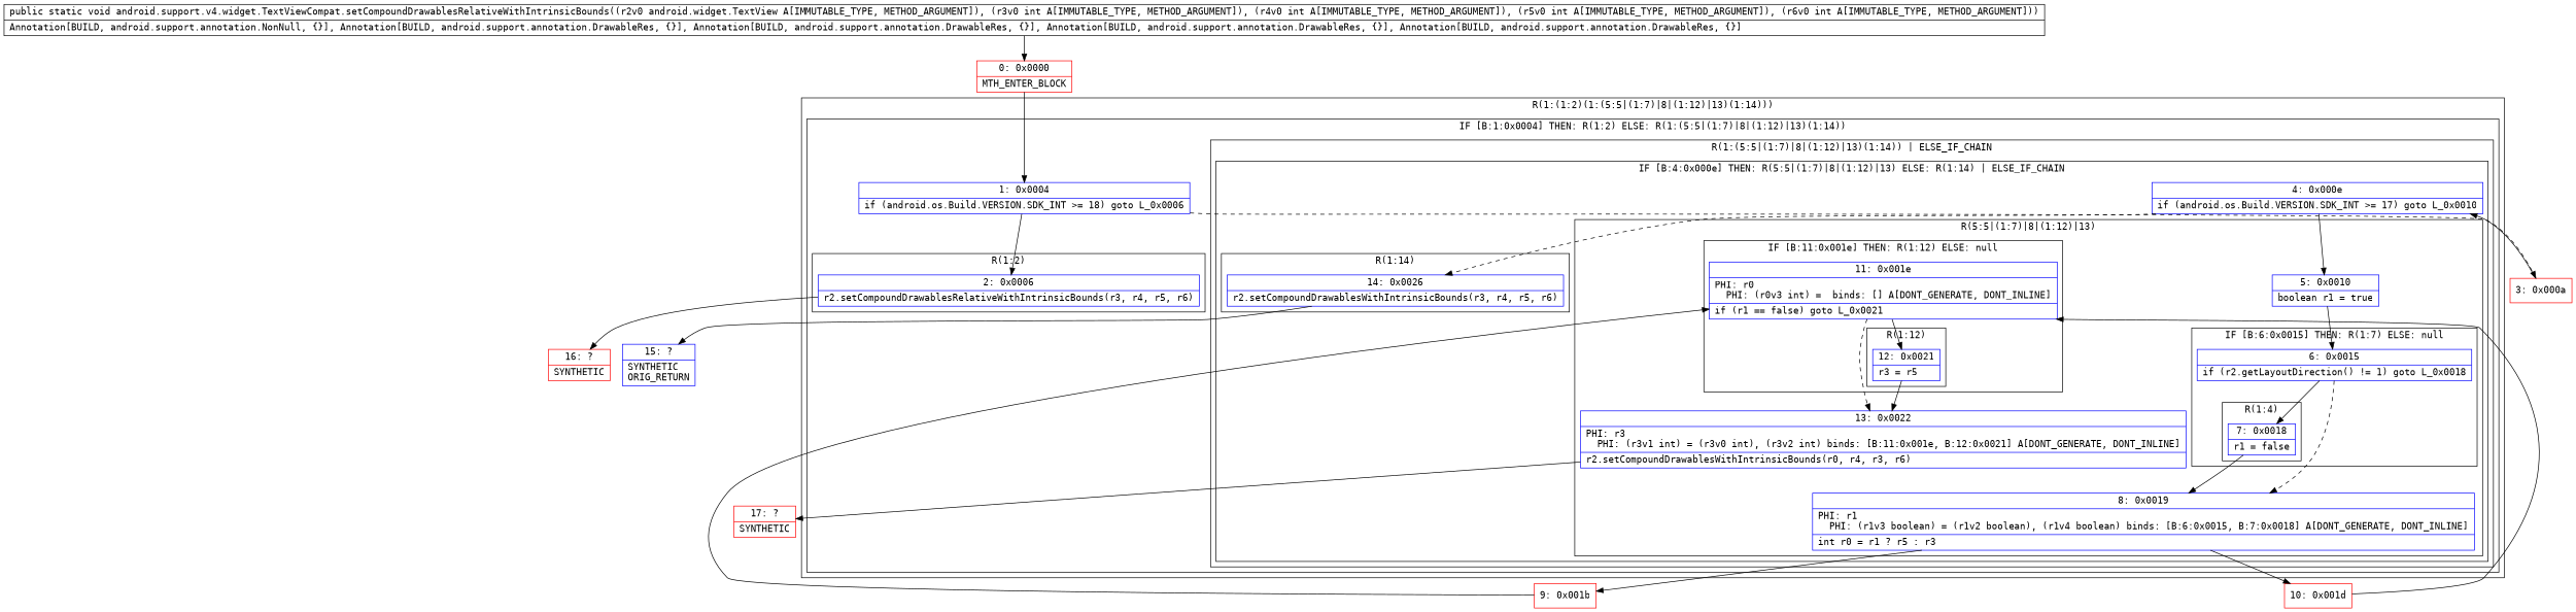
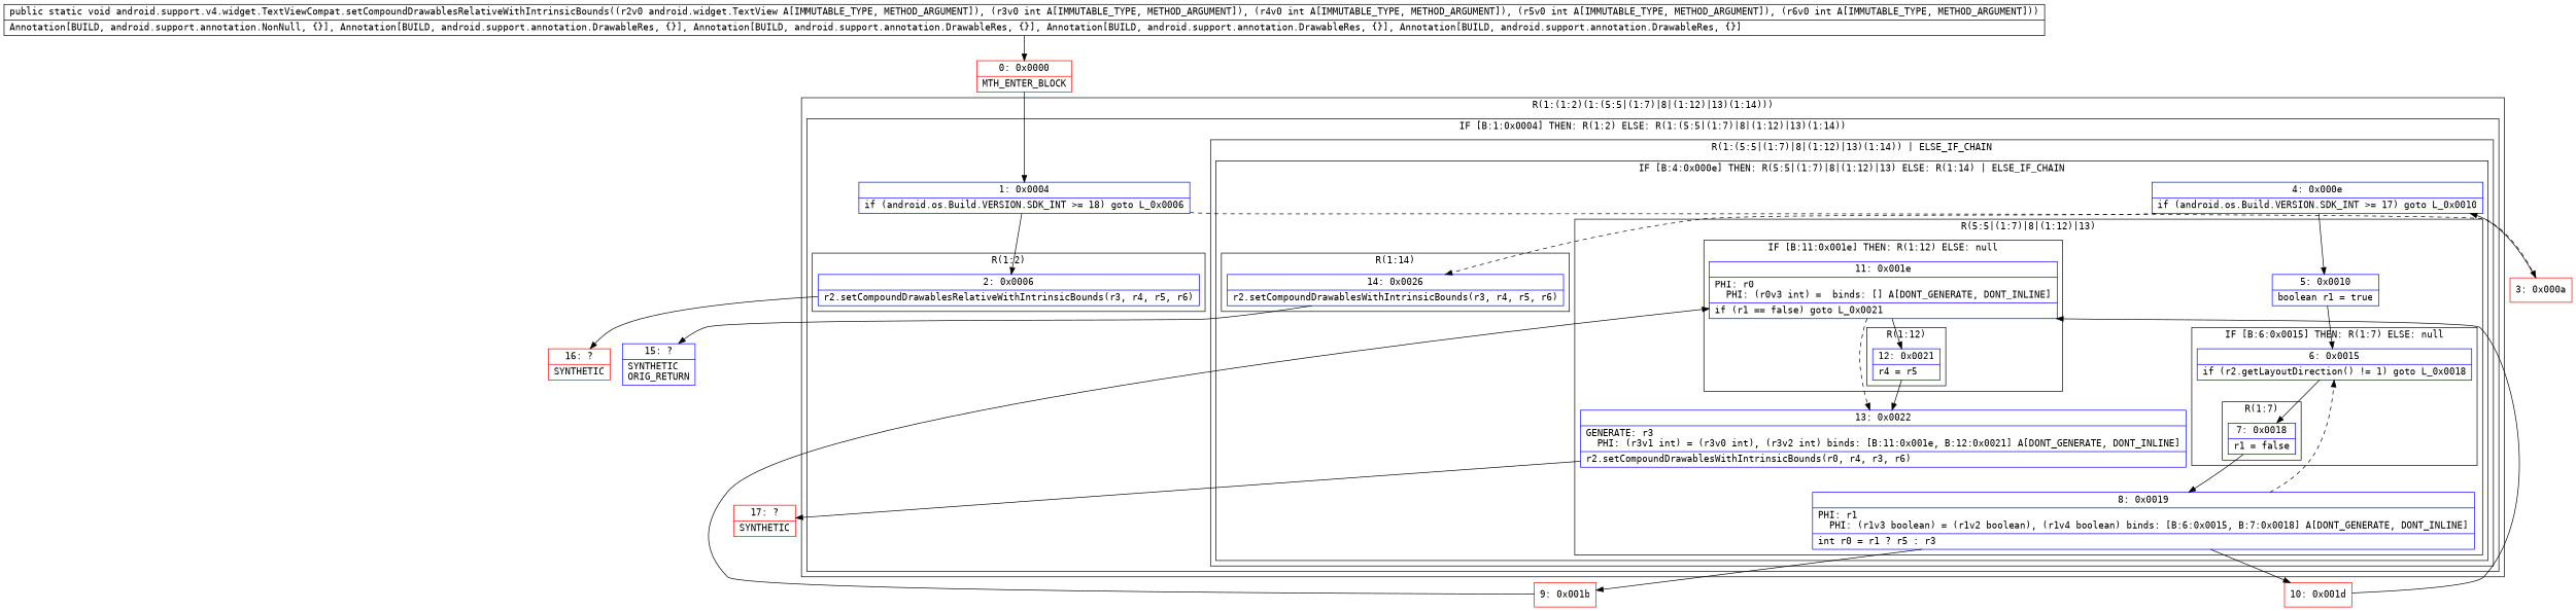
  digraph {
    fontname="DejaVu Sans Mono"
    node [color=blue fontname="DejaVu Sans Mono" shape=record]
    edge [fontname="DejaVu Sans Mono"]
    n1 [label="{2\:\ 0x0006|r2.setCompoundDrawablesRelativeWithIntrinsicBounds(r3, r4, r5, r6)\l}"]
    n2 [label="{7\:\ 0x0018|r1 = false\l}"]
    n3 [label="{6\:\ 0x0015|if (r2.getLayoutDirection() != 1) goto L_0x0018\l}"]
-   n4 [label="{12\:\ 0x0021|r3 = r5\l}"]
+   n4 [label="{12\:\ 0x0021|r4 = r5\l}"]
    n5 [label="{11\:\ 0x001e|PHI: r0 \l  PHI: (r0v3 int) =  binds: [] A[DONT_GENERATE, DONT_INLINE]\l|if (r1 == false) goto L_0x0021\l}"]
    n6 [label="{5\:\ 0x0010|boolean r1 = true\l}"]
    n7 [label="{8\:\ 0x0019|PHI: r1 \l  PHI: (r1v3 boolean) = (r1v2 boolean), (r1v4 boolean) binds: [B:6:0x0015, B:7:0x0018] A[DONT_GENERATE, DONT_INLINE]\l|int r0 = r1 ? r5 : r3\l}"]
-   n8 [label="{13\:\ 0x0022|PHI: r3 \l  PHI: (r3v1 int) = (r3v0 int), (r3v2 int) binds: [B:11:0x001e, B:12:0x0021] A[DONT_GENERATE, DONT_INLINE]\l|r2.setCompoundDrawablesWithIntrinsicBounds(r0, r4, r3, r6)\l}"]
+   n8 [label="{13\:\ 0x0022|GENERATE: r3 \l  PHI: (r3v1 int) = (r3v0 int), (r3v2 int) binds: [B:11:0x001e, B:12:0x0021] A[DONT_GENERATE, DONT_INLINE]\l|r2.setCompoundDrawablesWithIntrinsicBounds(r0, r4, r3, r6)\l}"]
    n9 [label="{14\:\ 0x0026|r2.setCompoundDrawablesWithIntrinsicBounds(r3, r4, r5, r6)\l}"]
    n10 [label="{4\:\ 0x000e|if (android.os.Build.VERSION.SDK_INT \>= 17) goto L_0x0010\l}"]
    n11 [label="{1\:\ 0x0004|if (android.os.Build.VERSION.SDK_INT \>= 18) goto L_0x0006\l}"]
    n12 [color=red label="{16\:\ ?|SYNTHETIC\l}"]
    n13 [color=red label="{9\:\ 0x001b}"]
    n14 [color=red label="{10\:\ 0x001d}"]
    n15 [color=red label="{17\:\ ?|SYNTHETIC\l}"]
    n16 [label="{15\:\ ?|SYNTHETIC\lORIG_RETURN\l}"]
    n17 [color=red label="{3\:\ 0x000a}"]
    n18 [color=red label="{0\:\ 0x0000|MTH_ENTER_BLOCK\l}"]
    n19 [label="{public static void android.support.v4.widget.TextViewCompat.setCompoundDrawablesRelativeWithIntrinsicBounds((r2v0 android.widget.TextView A[IMMUTABLE_TYPE, METHOD_ARGUMENT]), (r3v0 int A[IMMUTABLE_TYPE, METHOD_ARGUMENT]), (r4v0 int A[IMMUTABLE_TYPE, METHOD_ARGUMENT]), (r5v0 int A[IMMUTABLE_TYPE, METHOD_ARGUMENT]), (r6v0 int A[IMMUTABLE_TYPE, METHOD_ARGUMENT]))  | Annotation[BUILD, android.support.annotation.NonNull, \{\}], Annotation[BUILD, android.support.annotation.DrawableRes, \{\}], Annotation[BUILD, android.support.annotation.DrawableRes, \{\}], Annotation[BUILD, android.support.annotation.DrawableRes, \{\}], Annotation[BUILD, android.support.annotation.DrawableRes, \{\}]\l}" color=""]
    subgraph cluster_1 {
      label="R(1:(1:2)(1:(5:5|(1:7)|8|(1:12)|13)(1:14)))"
      subgraph cluster_2 {
        label="IF [B:1:0x0004] THEN: R(1:2) ELSE: R(1:(5:5|(1:7)|8|(1:12)|13)(1:14))"
        n11
        subgraph cluster_3 {
          label="R(1:2)"
          n1
        }
        subgraph cluster_4 {
          label="R(1:(5:5|(1:7)|8|(1:12)|13)(1:14)) | ELSE_IF_CHAIN\l"
          subgraph cluster_5 {
            label="IF [B:4:0x000e] THEN: R(5:5|(1:7)|8|(1:12)|13) ELSE: R(1:14) | ELSE_IF_CHAIN\l"
            n10
            subgraph cluster_6 {
              label="R(5:5|(1:7)|8|(1:12)|13)"
              n6
              n7
              n8
              subgraph cluster_7 {
                label="IF [B:6:0x0015] THEN: R(1:7) ELSE: null"
                n3
                subgraph cluster_8 {
-                 label="R(1:4)"
+                 label="R(1:7)"
                  n2
                }
              }
              subgraph cluster_9 {
                label="IF [B:11:0x001e] THEN: R(1:12) ELSE: null"
                n5
                subgraph cluster_10 {
                  label="R(1:12)"
                  n4
                }
              }
            }
            subgraph cluster_11 {
              label="R(1:14)"
              n9
            }
          }
        }
      }
    }
    n1 -> n12
    n2 -> n7
    n3 -> n2
-   n3 -> n7 [style=dashed]
+   n7 -> n3 [style=dashed]
    n4 -> n8
    n5 -> n4
    n5 -> n8 [style=dashed]
    n6 -> n3
    n7 -> n13
    n7 -> n14
    n8 -> n15
    n9 -> n16
    n10 -> n6
    n10 -> n9 [style=dashed]
    n11 -> n1
    n11 -> n17 [style=dashed]
    n13 -> n5
    n14 -> n5
    n17 -> n10
    n18 -> n11
    n19 -> n18
  }
